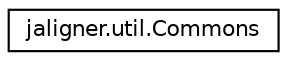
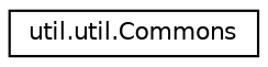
  digraph {
    rankdir=LR
-   n1 [color=black fillcolor=white fontname=Helvetica fontsize=10 height=0.2 label="jaligner.util.Commons" shape=record style=filled width=0.4]
+   n1 [color=black fillcolor=white fontname=Helvetica fontsize=10 height=0.2 label="util.util.Commons" shape=record style=filled width=0.4]
  }
